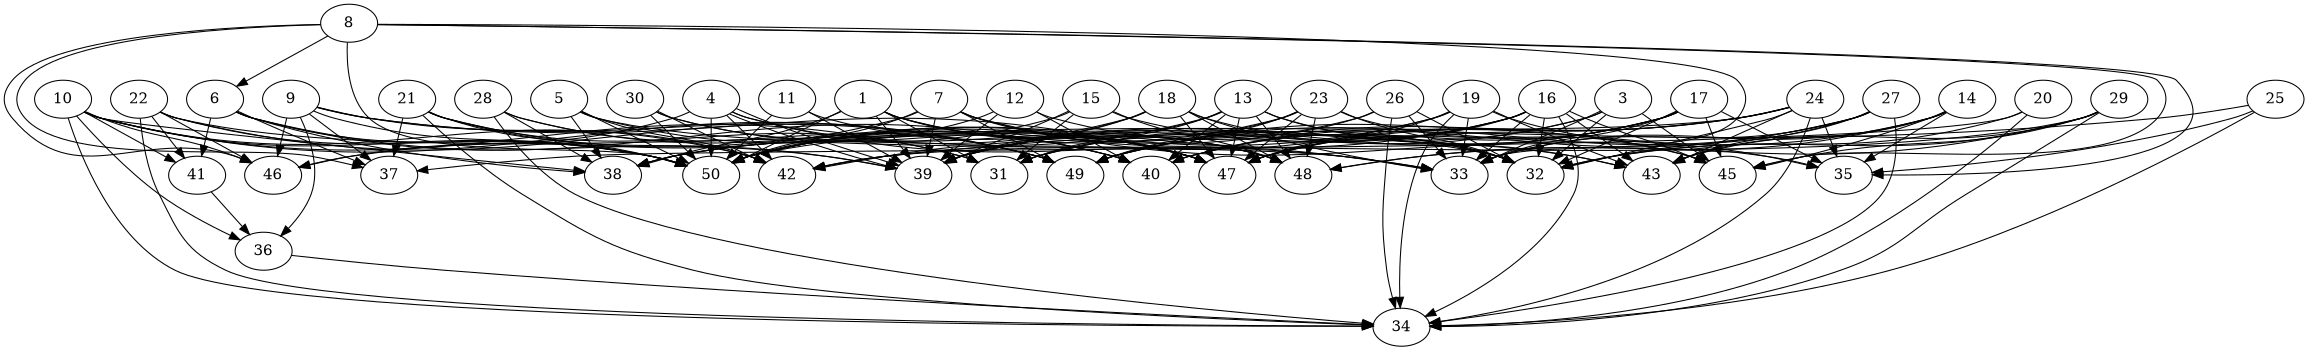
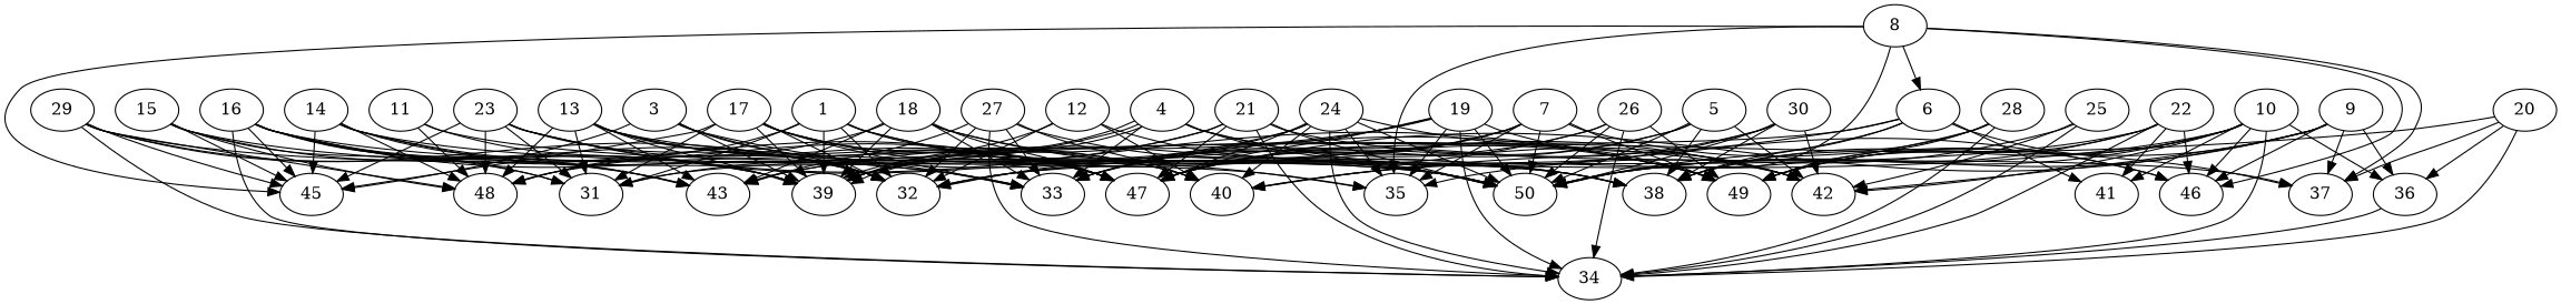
  digraph {
    node [alpha=0.17]
    1 [alpha=0.03 expect_size=33370112]
    31 [alpha=0.01 expect_size=8389632]
    32 [alpha=0.15 expect_size=32889856]
    38 [expect_size=13851648]
    39 [alpha=0.01 expect_size=43102208]
    47 [alpha=0.19 expect_size=24220672]
    48 [alpha=0.01 expect_size=8471552]
    50 [alpha=0.18 expect_size=51753984]
    45 [alpha=0.10 expect_size=40342528]
    3 [expect_size=13789184]
    33 [expect_size=45991936]
    49 [alpha=0.19 expect_size=48852992]
    4 [alpha=0.09 expect_size=10210304]
    42 [alpha=0.00 expect_size=48375808]
    46 [expect_size=52200448]
    5 [alpha=0.08 expect_size=32422912]
    6 [alpha=0.20 expect_size=19639296]
    37 [alpha=0.13 expect_size=6865920]
    40 [alpha=0.08 expect_size=26557440]
    41 [alpha=0.00 expect_size=45589504]
    7 [expect_size=24744960]
    35 [alpha=0.05 expect_size=21415936]
    8 [alpha=0.02 expect_size=11497472]
    9 [alpha=0.02 expect_size=31556608]
    36 [alpha=0.08 expect_size=15888384]
    34 [alpha=0.04 expect_size=9053184]
    10 [alpha=0.04 expect_size=39425024]
    11 [alpha=0.01 expect_size=47795200]
    12 [expect_size=7790592]
    13 [alpha=0.16 expect_size=23267328]
    43 [alpha=0.05 expect_size=37468160]
    14 [alpha=0.13 expect_size=16944128]
    15 [alpha=0.14 expect_size=38801408]
    16 [alpha=0.07 expect_size=10187776]
    17 [alpha=0.07 expect_size=10123264]
    18 [alpha=0.15 expect_size=49142784]
    19 [alpha=0.04 expect_size=6003712]
    20 [alpha=0.01 expect_size=11108352]
    21 [alpha=0.10 expect_size=19530752]
    22 [alpha=0.06 expect_size=22391808]
    23 [alpha=0.04 expect_size=16455680]
    24 [alpha=0.05 expect_size=7812096]
    25 [alpha=0.18 expect_size=37679104]
    26 [alpha=0.16 expect_size=22661120]
    27 [alpha=0.03 expect_size=39248896]
    28 [alpha=0.12 expect_size=7518208]
    29 [alpha=0.13 expect_size=43766784]
    30 [alpha=0.08 expect_size=5661696]
    1 -> 31
    1 -> 32
    1 -> 38
    1 -> 39
    1 -> 47
    1 -> 48
    1 -> 50
    3 -> 32
    3 -> 39
    3 -> 45
    3 -> 33
    3 -> 49
    4 -> 39
    4 -> 39
    4 -> 48
    4 -> 50
    4 -> 33
    4 -> 42
    4 -> 46
    5 -> 38
    5 -> 47
    5 -> 50
    5 -> 33
    5 -> 42
    6 -> 38
    6 -> 39
    6 -> 50
    6 -> 37
    6 -> 40
    6 -> 41
    7 -> 39
    7 -> 47
    7 -> 50
    7 -> 33
    7 -> 49
    7 -> 46
    7 -> 35
    8 -> 50
    8 -> 45
-   8 -> 33
    8 -> 46
    8 -> 6
    8 -> 37
    8 -> 35
    9 -> 47
    9 -> 50
    9 -> 49
    9 -> 42
    9 -> 46
    9 -> 37
    9 -> 36
    36 -> 34
    10 -> 31
    10 -> 38
    10 -> 50
    10 -> 49
    10 -> 42
    10 -> 46
    10 -> 41
    10 -> 36
    10 -> 34
    11 -> 39
    11 -> 48
    11 -> 50
    12 -> 32
    12 -> 39
    12 -> 50
    12 -> 40
    13 -> 31
    13 -> 32
    13 -> 38
    13 -> 39
    13 -> 47
    13 -> 48
    13 -> 40
    13 -> 43
    14 -> 47
    14 -> 48
    14 -> 45
    14 -> 33
    14 -> 35
    14 -> 43
    15 -> 31
    15 -> 38
    15 -> 39
    15 -> 48
    15 -> 45
    16 -> 31
    16 -> 32
    16 -> 39
    16 -> 47
    16 -> 50
    16 -> 45
    16 -> 33
    16 -> 34
    16 -> 43
    17 -> 31
    17 -> 32
    17 -> 39
    17 -> 47
    17 -> 45
    17 -> 33
    17 -> 40
    17 -> 35
    18 -> 38
    18 -> 39
    18 -> 47
    18 -> 48
    18 -> 33
    18 -> 42
    18 -> 43
    19 -> 47
    19 -> 50
    19 -> 33
    19 -> 42
    19 -> 35
    19 -> 34
    19 -> 43
    20 -> 32
    20 -> 37
-   41 -> 36
+   20 -> 36
    20 -> 34
    21 -> 31
    21 -> 39
    21 -> 47
    21 -> 50
    21 -> 37
    21 -> 34
    22 -> 32
    22 -> 50
    22 -> 49
    22 -> 46
    22 -> 41
    22 -> 34
    23 -> 31
    23 -> 32
    23 -> 47
    23 -> 48
    23 -> 50
    23 -> 45
    23 -> 49
    24 -> 32
    24 -> 47
    24 -> 50
    24 -> 49
    24 -> 40
    24 -> 35
    24 -> 34
    24 -> 43
    25 -> 42
    25 -> 35
    25 -> 34
    26 -> 32
    26 -> 50
    26 -> 33
    26 -> 49
    26 -> 34
    27 -> 32
    27 -> 33
    27 -> 49
    27 -> 40
    27 -> 34
    27 -> 43
    28 -> 38
    28 -> 49
    28 -> 40
    28 -> 34
    29 -> 32
    29 -> 48
    29 -> 45
    29 -> 42
    29 -> 34
    29 -> 43
+   30 -> 38
    30 -> 47
    30 -> 50
    30 -> 42
    30 -> 40
  }
